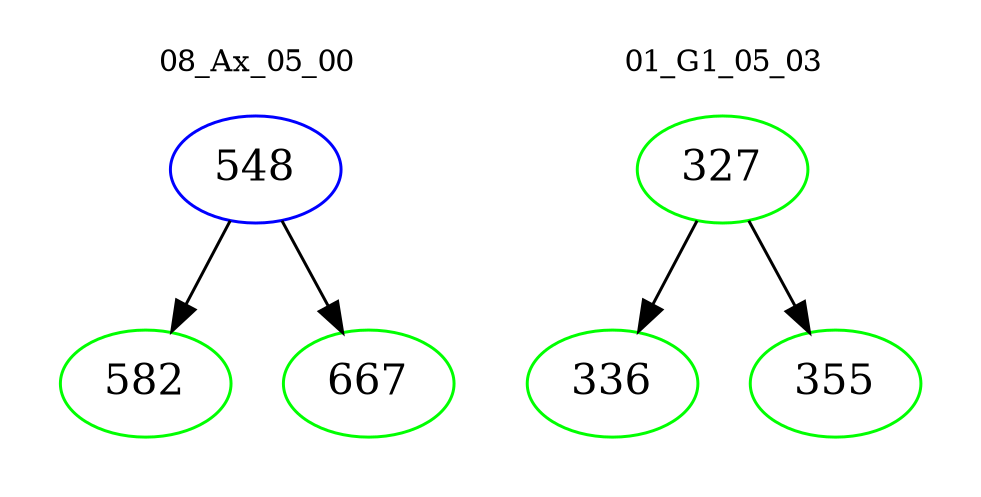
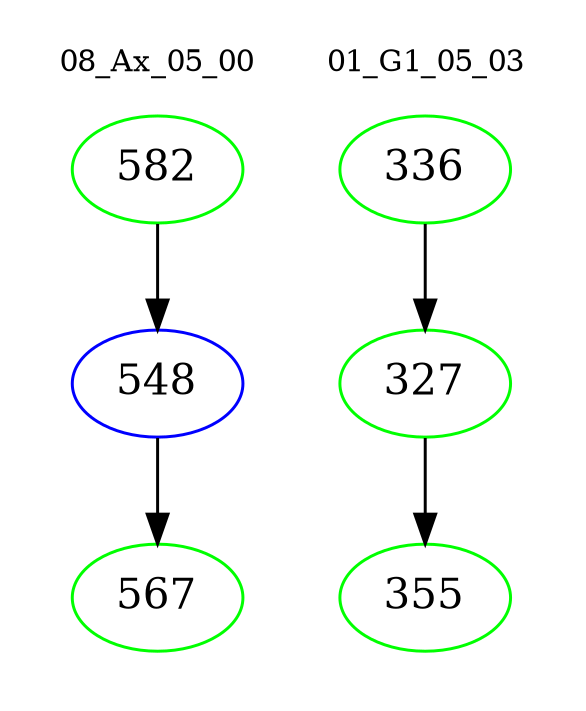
  digraph {
    node [color=green]
    edge [color=black]
    n1 [label=582]
    n2 [color=blue label=548]
-   n3 [label=667]
+   n3 [label=567]
    n4 [label=336]
    n5 [label=327]
    n6 [label=355]
    subgraph cluster_1 {
      color=white
      fontsize=10
      label="08_Ax_05_00"
      n1
      n2
      n3
    }
    subgraph cluster_2 {
      color=white
      fontsize=10
      label="01_G1_05_03"
      n4
      n5
      n6
    }
-   n2 -> n1
+   n1 -> n2
    n2 -> n3
-   n5 -> n4
+   n4 -> n5
    n5 -> n6
  }
